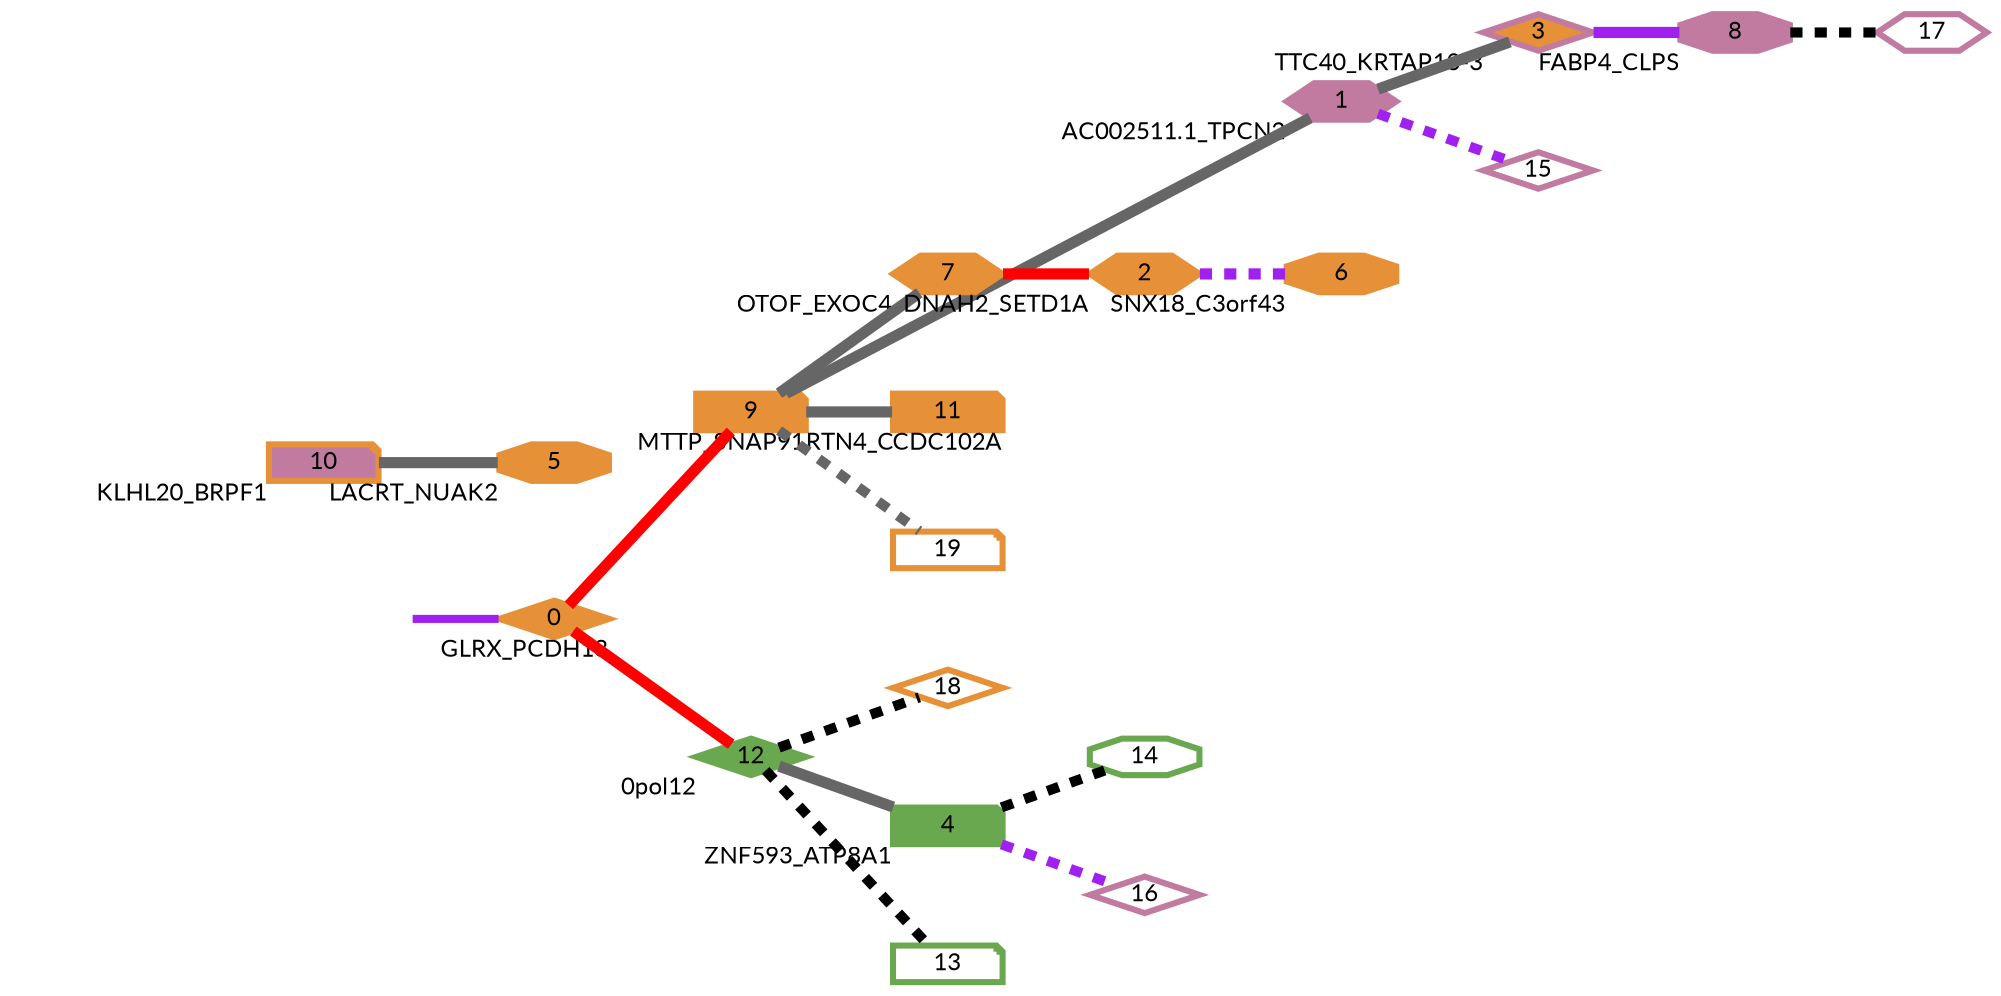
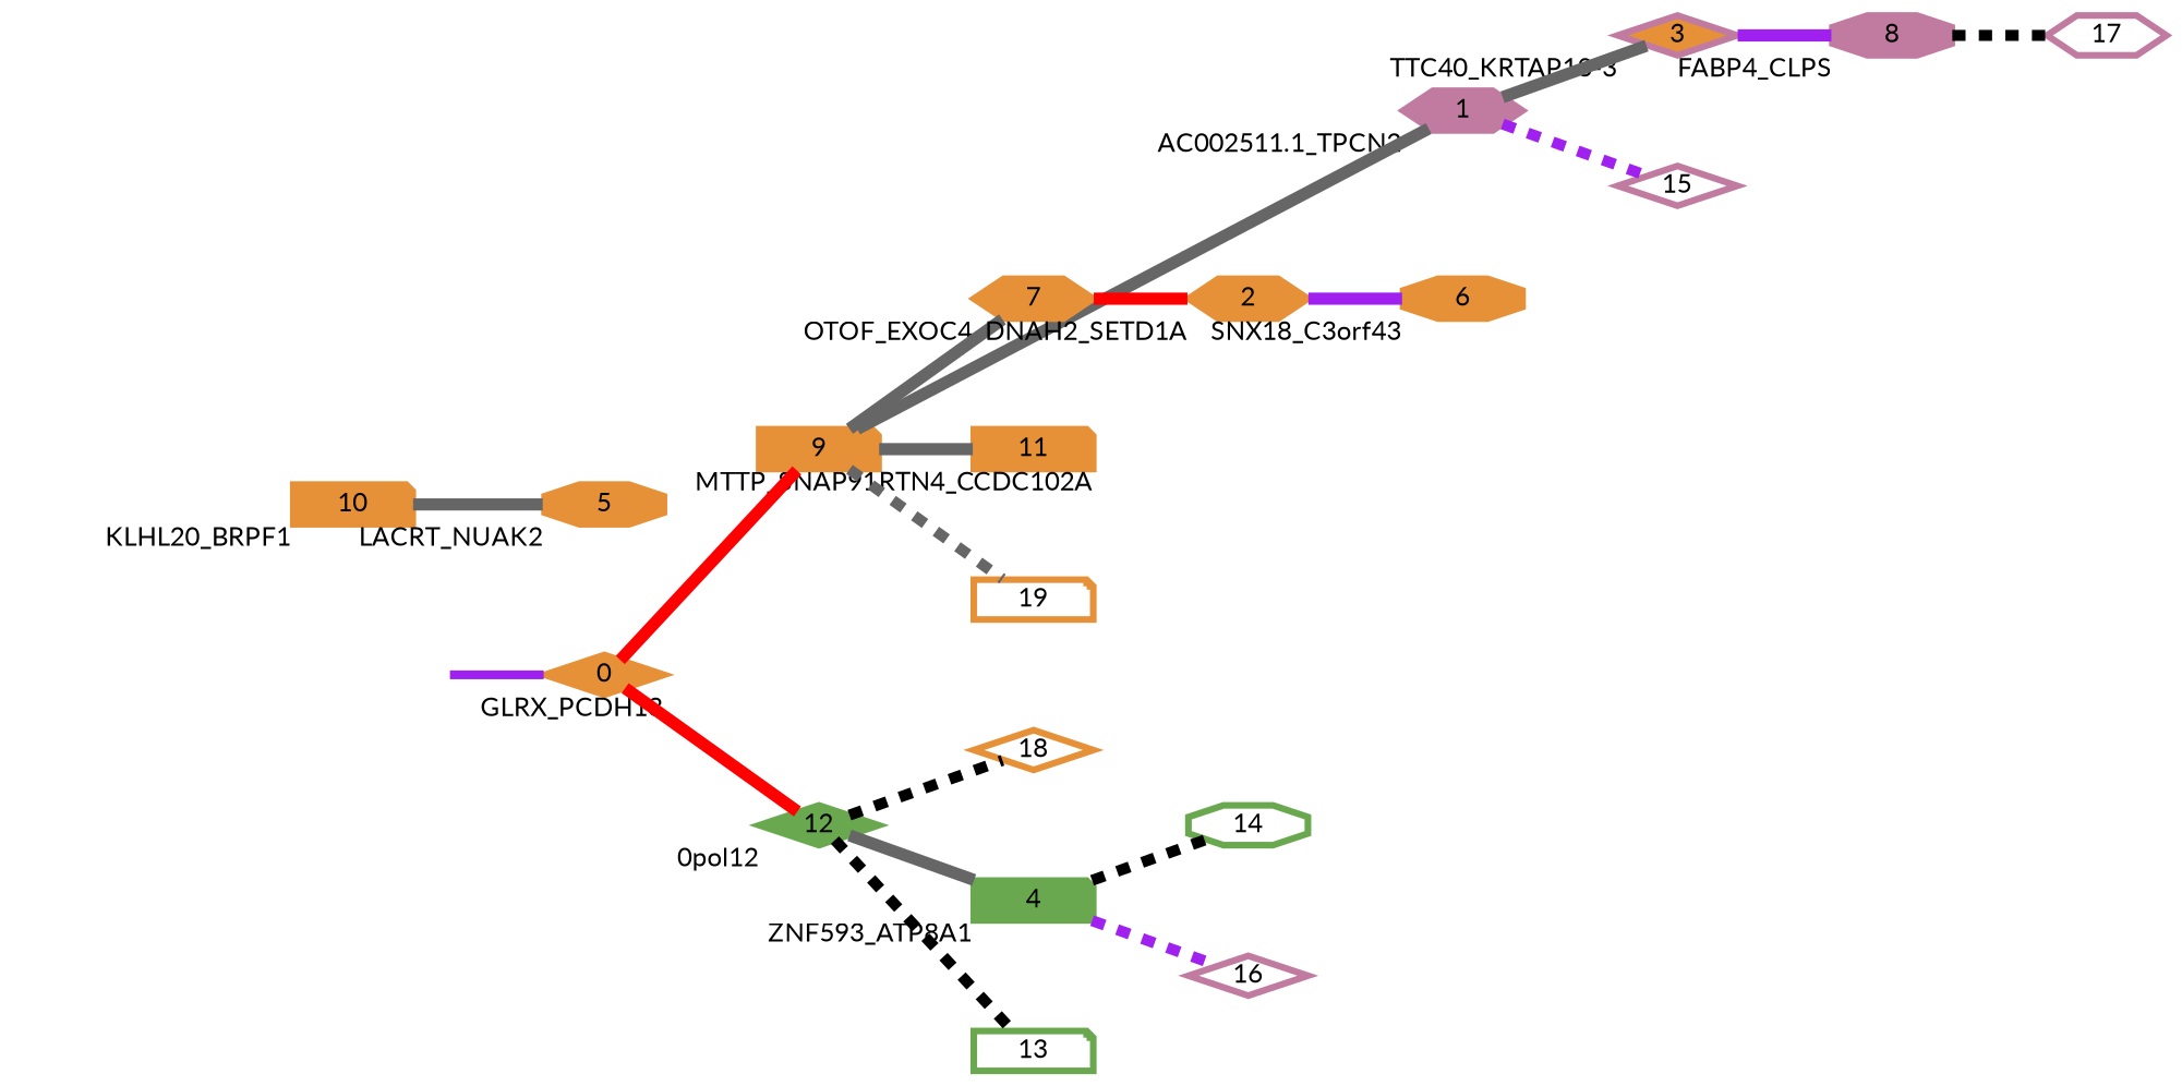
  strict digraph {
    forcelabels=true
    nodesep=0.7
    rankdir=LR
    ranksep=0.6
    splines=false
    node [color="#e69138ff" fillcolor="#e69138ff" fixedsize=true fontname=Lato fontsize="12pt" penwidth=3 shape=diamond style=filled]
    edge [arrowsize=0 color=gray40 minlen=1.0779221057891846 penwidth=5.5 style=solid]
    0 [height=0.25 xlabel=GLRX_PCDH18]
    9 [height=0.25 shape=note xlabel=MTTP_SNAP91]
    12 [color="#6aa84fff" fillcolor="#6aa84fff" height=0.25 xlabel="0pol12"]
    1 [color="#c27ba0ff" fillcolor="#c27ba0ff" height=0.25 shape=hexagon xlabel="AC002511.1_TPCN2"]
    7 [height=0.25 shape=hexagon xlabel=OTOF_EXOC4]
    11 [height=0.25 shape=note xlabel=RTN4_CCDC102A]
    19 [height=0.25 shape=note style=solid]
    18 [height=0.25 style=solid]
    4 [color="#6aa84fff" fillcolor="#6aa84fff" height=0.25 shape=note xlabel=ZNF593_ATP8A1]
    13 [color="#6aa84fff" fillcolor="#6aa84fff" height=0.25 shape=note style=solid]
    3 [color="#c27ba0ff" height=0.25 xlabel="TTC40_KRTAP13-3"]
    15 [color="#c27ba0ff" fillcolor="#c27ba0ff" height=0.25 style=solid]
    2 [height=0.25 shape=hexagon xlabel=DNAH2_SETD1A]
-   10 [fillcolor="#c27ba0ff" height=0.25 shape=note xlabel=KLHL20_BRPF1]
+   10 [height=0.25 shape=note xlabel=KLHL20_BRPF1]
    5 [height=0.25 shape=octagon xlabel=LACRT_NUAK2]
    14 [color="#6aa84fff" fillcolor="#6aa84fff" height=0.25 shape=octagon style=solid]
    16 [color="#c27ba0ff" fillcolor="#c27ba0ff" height=0.25 style=solid]
    8 [color="#c27ba0ff" fillcolor="#c27ba0ff" height=0.25 shape=octagon xlabel=FABP4_CLPS]
    17 [color="#c27ba0ff" fillcolor="#c27ba0ff" height=0.25 shape=hexagon style=solid]
    6 [height=0.25 shape=octagon xlabel=SNX18_C3orf43]
    normal [style=invis xlabel=GLRX_PCDH18 color="" fillcolor="" fixedsize="" fontname="" fontsize="" shape=""]
    0 -> 9 [color=red minlen=1.1818181276321411]
    0 -> 12 [color=red]
    9 -> 1 [minlen=3.0]
    9 -> 7 [minlen=1.2857142686843872]
    9 -> 11 [minlen=1.1558442115783691]
    9 -> 19 [penwidth=5 style=dashed]
    12 -> 18 [color=black penwidth=5 style=dashed]
    12 -> 4 [minlen=1.4935065507888794]
    12 -> 13 [color=black penwidth=5 style=dashed]
    1 -> 3 [minlen=1.545454502105713]
    1 -> 15 [color=purple penwidth=5 style=dashed]
    7 -> 2 [color=red minlen=1.649350643157959]
    4 -> 14 [color=black penwidth=5 style=dashed]
    4 -> 16 [color=purple penwidth=5 style=dashed]
    3 -> 8 [color=purple minlen=1.2077921628952026]
-   2 -> 6 [color=purple minlen=1.3376623392105103 style=dashed]
+   2 -> 6 [color=purple minlen=1.3376623392105103]
    10 -> 5 [minlen=1.3636363744735718]
    8 -> 17 [color=black penwidth=5 style=dashed]
    normal -> 0 [color=purple penwidth=4 minlen=""]
  }
